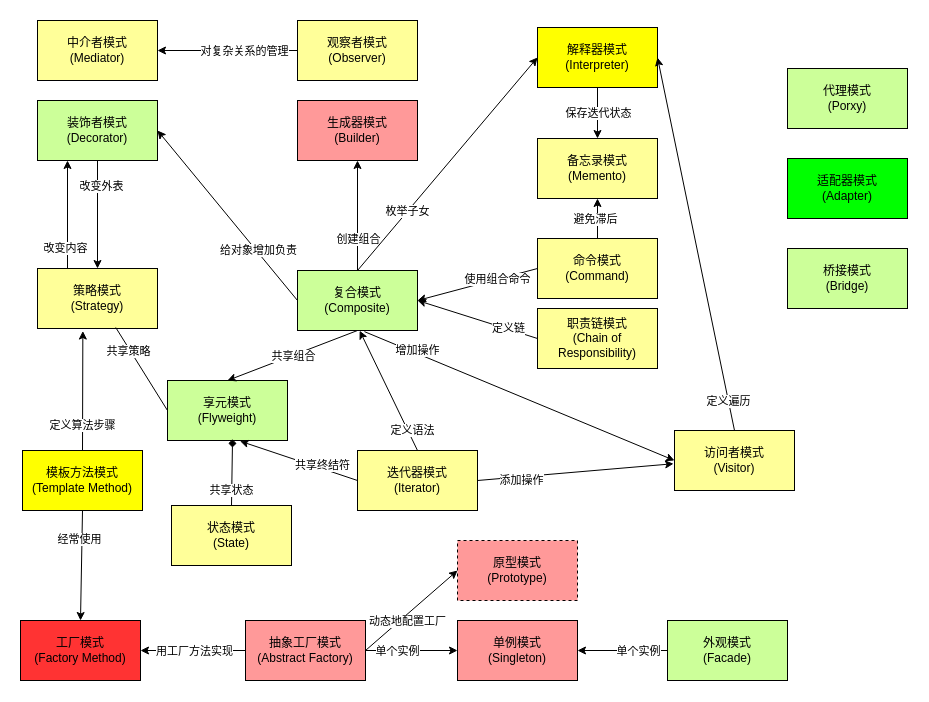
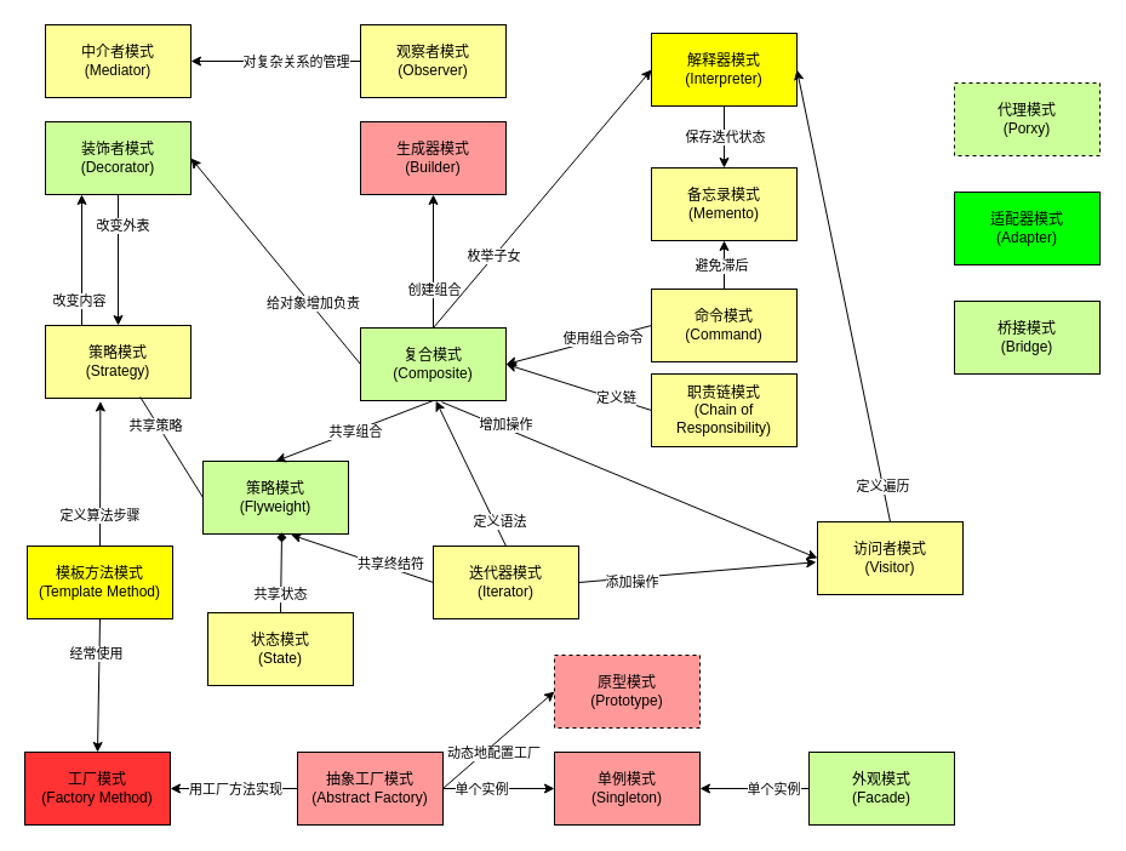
  <mxCell id="0" />
  <mxCell id="1" parent="0" />
  <mxCell id="2" value="工厂模式&lt;div&gt;(Factory Method)&lt;/div&gt;" style="rounded=0;whiteSpace=wrap;html=1;fillColor=#FF3333;" vertex="1" parent="1"><mxGeometry x="20" y="620" width="120" height="60" as="geometry" /></mxCell>
  <mxCell id="3" value="抽象工厂模式(Abstract Factory)" style="rounded=0;whiteSpace=wrap;html=1;fillColor=#FF9999;" vertex="1" parent="1"><mxGeometry x="245" y="620" width="120" height="60" as="geometry" /></mxCell>
  <mxCell id="4" value="生成器模式&lt;div&gt;(Builder)&lt;/div&gt;" style="rounded=0;whiteSpace=wrap;html=1;fillColor=#FF9999;gradientColor=none;" vertex="1" parent="1"><mxGeometry x="297" y="100" width="120" height="60" as="geometry" /></mxCell>
  <mxCell id="5" value="原型模式&lt;div&gt;(Prototype)&lt;/div&gt;" style="rounded=0;whiteSpace=wrap;html=1;fillColor=#FF9999;dashed=1;" vertex="1" parent="1"><mxGeometry x="457" y="540" width="120" height="60" as="geometry" /></mxCell>
  <mxCell id="6" value="单例模式&lt;div&gt;(Singleton)&lt;/div&gt;" style="rounded=0;whiteSpace=wrap;html=1;fillColor=#FF9999;" vertex="1" parent="1"><mxGeometry x="457" y="620" width="120" height="60" as="geometry" /></mxCell>
  <mxCell id="7" value="适配器模式&lt;div&gt;(Adapter)&lt;/div&gt;" style="rounded=0;whiteSpace=wrap;html=1;fillColor=#00FF00;" vertex="1" parent="1"><mxGeometry x="787" y="158" width="120" height="60" as="geometry" /></mxCell>
  <mxCell id="8" value="桥接模式&lt;div&gt;(Bridge)&lt;/div&gt;" style="rounded=0;whiteSpace=wrap;html=1;fillColor=#CCFF99;" vertex="1" parent="1"><mxGeometry x="787" y="248" width="120" height="60" as="geometry" /></mxCell>
  <mxCell id="9" value="复合模式&lt;div&gt;(Composite)&lt;/div&gt;" style="rounded=0;whiteSpace=wrap;html=1;fillColor=#CCFF99;" vertex="1" parent="1"><mxGeometry x="297" y="270" width="120" height="60" as="geometry" /></mxCell>
  <mxCell id="10" value="装饰者模式&lt;div&gt;(Decorator)&lt;/div&gt;" style="rounded=0;whiteSpace=wrap;html=1;fillColor=#CCFF99;" vertex="1" parent="1"><mxGeometry x="37" y="100" width="120" height="60" as="geometry" /></mxCell>
  <mxCell id="11" value="外观模式&lt;div&gt;(Facade)&lt;/div&gt;" style="rounded=0;whiteSpace=wrap;html=1;fillColor=#CCFF99;" vertex="1" parent="1"><mxGeometry x="667" y="620" width="120" height="60" as="geometry" /></mxCell>
- <mxCell id="12" value="享元模式&lt;div&gt;(Flyweight)&lt;/div&gt;" style="rounded=0;whiteSpace=wrap;html=1;fillColor=#CCFF99;" vertex="1" parent="1"><mxGeometry x="167" y="380" width="120" height="60" as="geometry" /></mxCell>
- <mxCell id="13" value="代理模式&lt;div&gt;(Porxy)&lt;/div&gt;" style="rounded=0;whiteSpace=wrap;html=1;fillColor=#CCFF99;" vertex="1" parent="1"><mxGeometry x="787" y="68" width="120" height="60" as="geometry" /></mxCell>
+ <mxCell id="12" value="策略模式&lt;div&gt;(Flyweight)&lt;/div&gt;" style="rounded=0;whiteSpace=wrap;html=1;fillColor=#CCFF99;" vertex="1" parent="1"><mxGeometry x="167" y="380" width="120" height="60" as="geometry" /></mxCell>
+ <mxCell id="13" value="代理模式&lt;div&gt;(Porxy)&lt;/div&gt;" style="rounded=0;whiteSpace=wrap;html=1;fillColor=#CCFF99;dashed=1;" vertex="1" parent="1"><mxGeometry x="787" y="68" width="120" height="60" as="geometry" /></mxCell>
  <mxCell id="14" value="解释器模式(Interpreter)" style="rounded=0;whiteSpace=wrap;html=1;fillColor=#FFFF00;" vertex="1" parent="1"><mxGeometry x="537" y="27" width="120" height="60" as="geometry" /></mxCell>
  <mxCell id="15" value="模板方法模式(Template Method)" style="rounded=0;whiteSpace=wrap;html=1;fillColor=#FFFF00;" vertex="1" parent="1"><mxGeometry x="22" y="450" width="120" height="60" as="geometry" /></mxCell>
  <mxCell id="16" value="职责链模式&lt;div&gt;(Chain of Responsibility)&lt;/div&gt;" style="rounded=0;whiteSpace=wrap;html=1;fillColor=#FFFF99;" vertex="1" parent="1"><mxGeometry x="537" y="308" width="120" height="60" as="geometry" /></mxCell>
  <mxCell id="17" value="命令模式&lt;div&gt;(Command)&lt;/div&gt;" style="rounded=0;whiteSpace=wrap;html=1;fillColor=#FFFF99;" vertex="1" parent="1"><mxGeometry x="537" y="238" width="120" height="60" as="geometry" /></mxCell>
  <mxCell id="18" value="迭代器模式&lt;div&gt;(Iterator)&lt;/div&gt;" style="rounded=0;whiteSpace=wrap;html=1;fillColor=#FFFF99;" vertex="1" parent="1"><mxGeometry x="357" y="450" width="120" height="60" as="geometry" /></mxCell>
  <mxCell id="19" value="中介者模式&lt;div&gt;(Mediator)&lt;/div&gt;" style="rounded=0;whiteSpace=wrap;html=1;fillColor=#FFFF99;" vertex="1" parent="1"><mxGeometry x="37" y="20" width="120" height="60" as="geometry" /></mxCell>
  <mxCell id="20" value="备忘录模式&lt;div&gt;(Memento)&lt;/div&gt;" style="rounded=0;whiteSpace=wrap;html=1;fillColor=#FFFF99;" vertex="1" parent="1"><mxGeometry x="537" y="138" width="120" height="60" as="geometry" /></mxCell>
  <mxCell id="21" value="观察者模式&lt;div&gt;(Observer)&lt;/div&gt;" style="rounded=0;whiteSpace=wrap;html=1;fillColor=#FFFF99;" vertex="1" parent="1"><mxGeometry x="297" y="20" width="120" height="60" as="geometry" /></mxCell>
  <mxCell id="22" value="状态模式&lt;div&gt;(State)&lt;/div&gt;" style="rounded=0;whiteSpace=wrap;html=1;fillColor=#FFFF99;" vertex="1" parent="1"><mxGeometry x="171" y="505" width="120" height="60" as="geometry" /></mxCell>
  <mxCell id="23" value="策略模式&lt;div&gt;(Strategy)&lt;/div&gt;" style="rounded=0;whiteSpace=wrap;html=1;fillColor=#FFFF99;" vertex="1" parent="1"><mxGeometry x="37" y="268" width="120" height="60" as="geometry" /></mxCell>
  <mxCell id="24" value="访问者模式&lt;div&gt;(Visitor)&lt;/div&gt;" style="rounded=0;whiteSpace=wrap;html=1;fillColor=#FFFF99;" vertex="1" parent="1"><mxGeometry x="674" y="430" width="120" height="60" as="geometry" /></mxCell>
  <mxCell id="25" value="" style="endArrow=classic;html=1;rounded=0;entryX=0.5;entryY=1;entryDx=0;entryDy=0;exitX=0.5;exitY=0;exitDx=0;exitDy=0;" edge="1" parent="1" source="9" target="4"><mxGeometry width="50" height="50" relative="1" as="geometry"><mxPoint x="427" y="120" as="sourcePoint" /><mxPoint x="477" y="70" as="targetPoint" /></mxGeometry></mxCell>
  <mxCell id="26" value="创建组合" style="edgeLabel;html=1;align=center;verticalAlign=middle;resizable=0;points=[];" vertex="1" connectable="0" parent="25"><mxGeometry x="0.006" y="1" relative="1" as="geometry"><mxPoint x="1" y="23" as="offset" /></mxGeometry></mxCell>
  <mxCell id="27" value="" style="endArrow=classic;html=1;rounded=0;entryX=0;entryY=0.5;entryDx=0;entryDy=0;exitX=0.5;exitY=0;exitDx=0;exitDy=0;exitPerimeter=0;" edge="1" parent="1" source="9" target="14"><mxGeometry width="50" height="50" relative="1" as="geometry"><mxPoint x="357" y="230" as="sourcePoint" /><mxPoint x="407" y="180" as="targetPoint" /></mxGeometry></mxCell>
  <mxCell id="28" value="枚举子女" style="edgeLabel;html=1;align=center;verticalAlign=middle;resizable=0;points=[];" vertex="1" connectable="0" parent="27"><mxGeometry x="-0.05" y="-2" relative="1" as="geometry"><mxPoint x="-37" y="40" as="offset" /></mxGeometry></mxCell>
  <mxCell id="29" value="" style="endArrow=classic;html=1;rounded=0;exitX=0.5;exitY=1;exitDx=0;exitDy=0;" edge="1" parent="1" source="14" target="20"><mxGeometry width="50" height="50" relative="1" as="geometry"><mxPoint x="357" y="85" as="sourcePoint" /><mxPoint x="407" y="35" as="targetPoint" /></mxGeometry></mxCell>
  <mxCell id="30" value="保存迭代状态" style="edgeLabel;html=1;align=center;verticalAlign=middle;resizable=0;points=[];" vertex="1" connectable="0" parent="29"><mxGeometry x="-0.04" y="1" relative="1" as="geometry"><mxPoint x="-1" y="1" as="offset" /></mxGeometry></mxCell>
  <mxCell id="31" value="" style="endArrow=classic;html=1;rounded=0;entryX=1;entryY=0.5;entryDx=0;entryDy=0;exitX=0;exitY=0.5;exitDx=0;exitDy=0;" edge="1" parent="1" source="9" target="10"><mxGeometry width="50" height="50" relative="1" as="geometry"><mxPoint x="177" y="310" as="sourcePoint" /><mxPoint x="227" y="260" as="targetPoint" /></mxGeometry></mxCell>
  <mxCell id="32" value="给对象增加负责" style="edgeLabel;html=1;align=center;verticalAlign=middle;resizable=0;points=[];" vertex="1" connectable="0" parent="31"><mxGeometry x="0.208" y="-1" relative="1" as="geometry"><mxPoint x="44" y="53" as="offset" /></mxGeometry></mxCell>
  <mxCell id="33" value="" style="endArrow=classic;html=1;rounded=0;entryX=1;entryY=0.5;entryDx=0;entryDy=0;exitX=0;exitY=0.5;exitDx=0;exitDy=0;" edge="1" parent="1" source="17" target="9"><mxGeometry width="50" height="50" relative="1" as="geometry"><mxPoint x="457" y="190" as="sourcePoint" /><mxPoint x="507" y="140" as="targetPoint" /></mxGeometry></mxCell>
  <mxCell id="34" value="使用组合命令" style="edgeLabel;html=1;align=center;verticalAlign=middle;resizable=0;points=[];" vertex="1" connectable="0" parent="33"><mxGeometry x="0.092" y="1" relative="1" as="geometry"><mxPoint x="25" y="-8" as="offset" /></mxGeometry></mxCell>
  <mxCell id="35" value="" style="endArrow=classic;html=1;rounded=0;entryX=0.5;entryY=1;entryDx=0;entryDy=0;exitX=0.5;exitY=0;exitDx=0;exitDy=0;" edge="1" parent="1" source="17" target="20"><mxGeometry width="50" height="50" relative="1" as="geometry"><mxPoint x="627" y="158" as="sourcePoint" /><mxPoint x="677" y="108" as="targetPoint" /></mxGeometry></mxCell>
  <mxCell id="36" value="避免滞后" style="edgeLabel;html=1;align=center;verticalAlign=middle;resizable=0;points=[];" vertex="1" connectable="0" parent="35"><mxGeometry x="-0.006" y="3" relative="1" as="geometry"><mxPoint as="offset" /></mxGeometry></mxCell>
  <mxCell id="37" value="" style="endArrow=classic;html=1;rounded=0;exitX=0;exitY=0.5;exitDx=0;exitDy=0;entryX=1;entryY=0.5;entryDx=0;entryDy=0;" edge="1" parent="1" source="16" target="9"><mxGeometry width="50" height="50" relative="1" as="geometry"><mxPoint x="437" y="130" as="sourcePoint" /><mxPoint x="487" y="80" as="targetPoint" /></mxGeometry></mxCell>
  <mxCell id="38" value="定义链" style="edgeLabel;html=1;align=center;verticalAlign=middle;resizable=0;points=[];" vertex="1" connectable="0" parent="37"><mxGeometry x="0.017" y="-1" relative="1" as="geometry"><mxPoint x="31" y="10" as="offset" /></mxGeometry></mxCell>
  <mxCell id="39" value="" style="endArrow=classic;html=1;rounded=0;exitX=0.558;exitY=1.019;exitDx=0;exitDy=0;entryX=0;entryY=0.5;entryDx=0;entryDy=0;exitPerimeter=0;" edge="1" parent="1" source="9" target="24"><mxGeometry width="50" height="50" relative="1" as="geometry"><mxPoint x="447" y="140" as="sourcePoint" /><mxPoint x="497" y="90" as="targetPoint" /></mxGeometry></mxCell>
  <mxCell id="40" value="增加操作" style="edgeLabel;html=1;align=center;verticalAlign=middle;resizable=0;points=[];" vertex="1" connectable="0" parent="39"><mxGeometry x="0.028" relative="1" as="geometry"><mxPoint x="-107" y="-48" as="offset" /></mxGeometry></mxCell>
  <mxCell id="41" value="" style="endArrow=classic;html=1;rounded=0;exitX=0.5;exitY=0;exitDx=0;exitDy=0;entryX=0.518;entryY=1.003;entryDx=0;entryDy=0;entryPerimeter=0;" edge="1" parent="1" source="18" target="9"><mxGeometry width="50" height="50" relative="1" as="geometry"><mxPoint x="457" y="150" as="sourcePoint" /><mxPoint x="357" y="330" as="targetPoint" /></mxGeometry></mxCell>
  <mxCell id="42" value="定义语法" style="edgeLabel;html=1;align=center;verticalAlign=middle;resizable=0;points=[];" vertex="1" connectable="0" parent="41"><mxGeometry x="-0.118" y="2" relative="1" as="geometry"><mxPoint x="22" y="32" as="offset" /></mxGeometry></mxCell>
  <mxCell id="43" value="" style="endArrow=classic;html=1;rounded=0;exitX=0.5;exitY=1;exitDx=0;exitDy=0;entryX=0.5;entryY=0;entryDx=0;entryDy=0;" edge="1" parent="1" source="9" target="12"><mxGeometry width="50" height="50" relative="1" as="geometry"><mxPoint x="467" y="160" as="sourcePoint" /><mxPoint x="517" y="110" as="targetPoint" /></mxGeometry></mxCell>
  <mxCell id="44" value="共享组合" style="edgeLabel;html=1;align=center;verticalAlign=middle;resizable=0;points=[];" vertex="1" connectable="0" parent="43"><mxGeometry x="-0.014" y="1" relative="1" as="geometry"><mxPoint as="offset" /></mxGeometry></mxCell>
  <mxCell id="45" value="" style="endArrow=classic;html=1;rounded=0;exitX=0.5;exitY=1;exitDx=0;exitDy=0;entryX=0.5;entryY=0;entryDx=0;entryDy=0;" edge="1" parent="1" source="10" target="23"><mxGeometry width="50" height="50" relative="1" as="geometry"><mxPoint x="437" y="140" as="sourcePoint" /><mxPoint x="487" y="90" as="targetPoint" /></mxGeometry></mxCell>
  <mxCell id="46" value="改变外表" style="edgeLabel;html=1;align=center;verticalAlign=middle;resizable=0;points=[];" vertex="1" connectable="0" parent="45"><mxGeometry x="-0.223" y="3" relative="1" as="geometry"><mxPoint y="-17" as="offset" /></mxGeometry></mxCell>
  <mxCell id="47" value="" style="endArrow=classic;html=1;rounded=0;entryX=-0.008;entryY=0.554;entryDx=0;entryDy=0;exitX=1;exitY=0.5;exitDx=0;exitDy=0;entryPerimeter=0;" edge="1" parent="1" source="18" target="24"><mxGeometry width="50" height="50" relative="1" as="geometry"><mxPoint x="387" y="580" as="sourcePoint" /><mxPoint x="497" y="100" as="targetPoint" /></mxGeometry></mxCell>
  <mxCell id="48" value="添加操作" style="edgeLabel;html=1;align=center;verticalAlign=middle;resizable=0;points=[];" vertex="1" connectable="0" parent="47"><mxGeometry x="-0.232" y="-2" relative="1" as="geometry"><mxPoint x="-32" y="4" as="offset" /></mxGeometry></mxCell>
  <mxCell id="49" value="" style="endArrow=classic;html=1;rounded=0;exitX=0.5;exitY=0;exitDx=0;exitDy=0;entryX=1;entryY=0.5;entryDx=0;entryDy=0;" edge="1" parent="1" source="24" target="14"><mxGeometry width="50" height="50" relative="1" as="geometry"><mxPoint x="457" y="160" as="sourcePoint" /><mxPoint x="507" y="110" as="targetPoint" /></mxGeometry></mxCell>
  <mxCell id="50" value="定义遍历" style="edgeLabel;html=1;align=center;verticalAlign=middle;resizable=0;points=[];" vertex="1" connectable="0" parent="49"><mxGeometry x="-0.676" y="-1" relative="1" as="geometry"><mxPoint x="5" y="31" as="offset" /></mxGeometry></mxCell>
  <mxCell id="51" value="" style="endArrow=diamond;html=1;rounded=0;exitX=0.5;exitY=0;exitDx=0;exitDy=0;entryX=0.542;entryY=0.978;entryDx=0;entryDy=0;entryPerimeter=0;" edge="1" parent="1" source="22" target="12"><mxGeometry width="50" height="50" relative="1" as="geometry"><mxPoint x="252" y="650" as="sourcePoint" /><mxPoint x="297" y="420" as="targetPoint" /></mxGeometry></mxCell>
  <mxCell id="52" value="共享状态" style="edgeLabel;html=1;align=center;verticalAlign=middle;resizable=0;points=[];" vertex="1" connectable="0" parent="51"><mxGeometry x="-0.791" y="2" relative="1" as="geometry"><mxPoint x="1" y="-8" as="offset" /></mxGeometry></mxCell>
  <mxCell id="53" value="" style="endArrow=classic;html=1;rounded=0;exitX=0.5;exitY=0;exitDx=0;exitDy=0;entryX=0.378;entryY=1.042;entryDx=0;entryDy=0;entryPerimeter=0;" edge="1" parent="1" source="15" target="23"><mxGeometry width="50" height="50" relative="1" as="geometry"><mxPoint x="177" y="600" as="sourcePoint" /><mxPoint x="227" y="550" as="targetPoint" /></mxGeometry></mxCell>
  <mxCell id="54" value="定义算法步骤" style="edgeLabel;html=1;align=center;verticalAlign=middle;resizable=0;points=[];" vertex="1" connectable="0" parent="53"><mxGeometry x="-0.168" y="1" relative="1" as="geometry"><mxPoint y="25" as="offset" /></mxGeometry></mxCell>
  <mxCell id="55" value="" style="endArrow=none;html=1;rounded=0;exitX=0.652;exitY=0.983;exitDx=0;exitDy=0;entryX=0;entryY=0.5;entryDx=0;entryDy=0;exitPerimeter=0;" edge="1" parent="1" source="23" target="12"><mxGeometry width="50" height="50" relative="1" as="geometry"><mxPoint x="457" y="160" as="sourcePoint" /><mxPoint x="507" y="110" as="targetPoint" /></mxGeometry></mxCell>
  <mxCell id="56" value="共享策略" style="edgeLabel;html=1;align=center;verticalAlign=middle;resizable=0;points=[];" vertex="1" connectable="0" parent="55"><mxGeometry x="-0.009" relative="1" as="geometry"><mxPoint x="-13" y="-17" as="offset" /></mxGeometry></mxCell>
  <mxCell id="57" value="" style="endArrow=classic;html=1;rounded=0;exitX=0;exitY=0.5;exitDx=0;exitDy=0;entryX=1;entryY=0.5;entryDx=0;entryDy=0;" edge="1" parent="1" source="11" target="6"><mxGeometry width="50" height="50" relative="1" as="geometry"><mxPoint x="-263" y="1060" as="sourcePoint" /><mxPoint x="-213" y="1010" as="targetPoint" /></mxGeometry></mxCell>
  <mxCell id="58" value="单个实例" style="edgeLabel;html=1;align=center;verticalAlign=middle;resizable=0;points=[];" vertex="1" connectable="0" parent="57"><mxGeometry x="-0.055" relative="1" as="geometry"><mxPoint x="13" as="offset" /></mxGeometry></mxCell>
  <mxCell id="59" value="" style="endArrow=classic;html=1;rounded=0;entryX=0.605;entryY=1.011;entryDx=0;entryDy=0;entryPerimeter=0;exitX=0;exitY=0.5;exitDx=0;exitDy=0;" edge="1" parent="1" source="18" target="12"><mxGeometry width="50" height="50" relative="1" as="geometry"><mxPoint x="367" y="720" as="sourcePoint" /><mxPoint x="417" y="670" as="targetPoint" /></mxGeometry></mxCell>
  <mxCell id="60" value="共享终结符" style="edgeLabel;html=1;align=center;verticalAlign=middle;resizable=0;points=[];" vertex="1" connectable="0" parent="59"><mxGeometry x="-0.082" y="3" relative="1" as="geometry"><mxPoint x="19" as="offset" /></mxGeometry></mxCell>
  <mxCell id="61" value="" style="endArrow=classic;html=1;rounded=0;exitX=0;exitY=0.5;exitDx=0;exitDy=0;entryX=1;entryY=0.5;entryDx=0;entryDy=0;" edge="1" parent="1" source="21" target="19"><mxGeometry width="50" height="50" relative="1" as="geometry"><mxPoint x="-83" y="60" as="sourcePoint" /><mxPoint y="10" as="targetPoint" x="-33" /></mxGeometry></mxCell>
  <mxCell id="62" value="对复杂关系的管理" style="edgeLabel;html=1;align=center;verticalAlign=middle;resizable=0;points=[];" vertex="1" connectable="0" parent="61"><mxGeometry x="0.145" y="2" relative="1" as="geometry"><mxPoint x="26" y="-2" as="offset" /></mxGeometry></mxCell>
  <mxCell id="63" value="" style="endArrow=classic;html=1;rounded=0;exitX=1;exitY=0.5;exitDx=0;exitDy=0;entryX=0;entryY=0.5;entryDx=0;entryDy=0;" edge="1" parent="1" source="3" target="5"><mxGeometry width="50" height="50" relative="1" as="geometry"><mxPoint x="467" y="760" as="sourcePoint" /><mxPoint x="567" y="830" as="targetPoint" /></mxGeometry></mxCell>
  <mxCell id="64" value="动态地配置工厂" style="edgeLabel;html=1;align=center;verticalAlign=middle;resizable=0;points=[];" vertex="1" connectable="0" parent="63"><mxGeometry x="0.187" y="1" relative="1" as="geometry"><mxPoint x="-12" y="18" as="offset" /></mxGeometry></mxCell>
  <mxCell id="65" value="" style="endArrow=classic;html=1;rounded=0;entryX=1;entryY=0.5;entryDx=0;entryDy=0;exitX=0;exitY=0.5;exitDx=0;exitDy=0;" edge="1" parent="1" source="3" target="2"><mxGeometry width="50" height="50" relative="1" as="geometry"><mxPoint x="367" y="680" as="sourcePoint" /><mxPoint x="367" y="840" as="targetPoint" /></mxGeometry></mxCell>
  <mxCell id="66" value="用工厂方法实现" style="edgeLabel;html=1;align=center;verticalAlign=middle;resizable=0;points=[];" vertex="1" connectable="0" parent="65"><mxGeometry x="-0.776" y="2" relative="1" as="geometry"><mxPoint x="-40" y="-2" as="offset" /></mxGeometry></mxCell>
  <mxCell id="67" value="" style="endArrow=classic;html=1;rounded=0;entryX=0.5;entryY=0;entryDx=0;entryDy=0;exitX=0.5;exitY=1;exitDx=0;exitDy=0;" edge="1" parent="1" source="15" target="2"><mxGeometry width="50" height="50" relative="1" as="geometry"><mxPoint x="253" y="710" as="sourcePoint" /><mxPoint x="303" y="660" as="targetPoint" /></mxGeometry></mxCell>
  <mxCell id="68" value="经常使用" style="edgeLabel;html=1;align=center;verticalAlign=middle;resizable=0;points=[];" vertex="1" connectable="0" parent="67"><mxGeometry x="0.075" y="-2" relative="1" as="geometry"><mxPoint y="-30" as="offset" /></mxGeometry></mxCell>
  <mxCell id="69" value="" style="endArrow=classic;html=1;rounded=0;entryX=0;entryY=0.5;entryDx=0;entryDy=0;exitX=1;exitY=0.5;exitDx=0;exitDy=0;" edge="1" parent="1" source="3" target="6"><mxGeometry width="50" height="50" relative="1" as="geometry"><mxPoint x="-253" y="1070" as="sourcePoint" /><mxPoint x="-203" y="1020" as="targetPoint" /></mxGeometry></mxCell>
  <mxCell id="70" value="单个实例" style="edgeLabel;html=1;align=center;verticalAlign=middle;resizable=0;points=[];" vertex="1" connectable="0" parent="69"><mxGeometry x="-0.07" relative="1" as="geometry"><mxPoint x="-12" as="offset" /></mxGeometry></mxCell>
  <mxCell id="71" value="" style="endArrow=classic;html=1;rounded=0;entryX=0.25;entryY=1;entryDx=0;entryDy=0;exitX=0.25;exitY=0;exitDx=0;exitDy=0;" edge="1" parent="1" source="23" target="10"><mxGeometry width="50" height="50" relative="1" as="geometry"><mxPoint x="27" y="500" as="sourcePoint" /><mxPoint x="27" y="515" as="targetPoint" /></mxGeometry></mxCell>
  <mxCell id="72" value="改变内容" style="edgeLabel;html=1;align=center;verticalAlign=middle;resizable=0;points=[];" vertex="1" connectable="0" parent="71"><mxGeometry x="-0.223" y="3" relative="1" as="geometry"><mxPoint y="21" as="offset" /></mxGeometry></mxCell>
